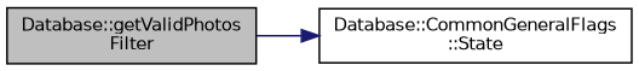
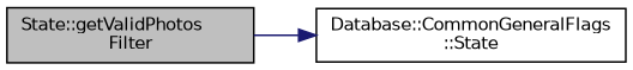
  digraph {
    rankdir=LR
    node [color=black fontname=Helvetica fontsize=10 shape=record style=filled]
-   n1 [fillcolor=grey75 fontcolor=black height=0.2 label="Database::getValidPhotos\lFilter" width=0.4]
+   n1 [fillcolor=grey75 fontcolor=black height=0.2 label="State::getValidPhotos\lFilter" width=0.4]
    n2 [fillcolor=white height=0.2 label="Database::CommonGeneralFlags\l::State" width=0.4]
    n1 -> n2 [color=midnightblue fontname=Helvetica fontsize=10 labelfontname=Helvetica labelfontsize=10 style=solid]
  }
